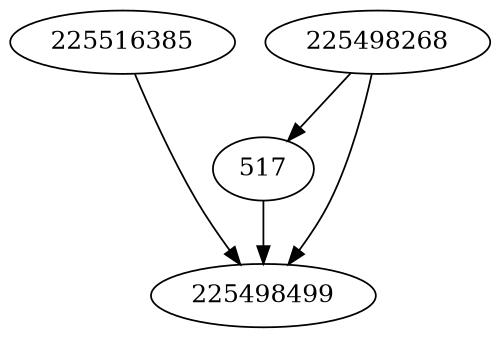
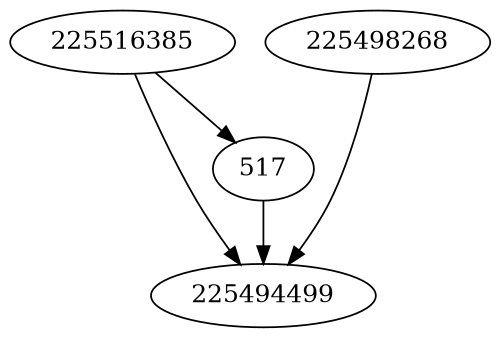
  strict digraph {
    225516385
-   225498499
+   225498499 [label=225494499]
    225498268
    n4 [label=517]
    225516385 -> 225498499
    225498268 -> 225498499
-   225498268 -> n4
+   225516385 -> n4
    n4 -> 225498499
  }
